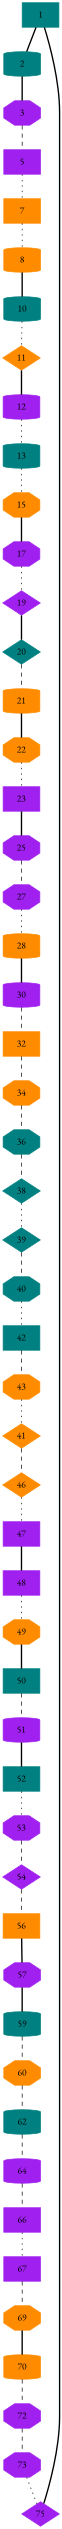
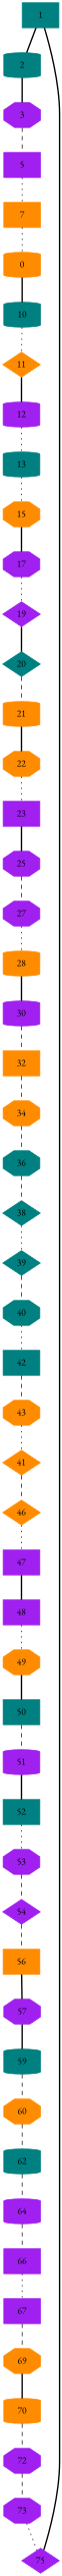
  graph {
    fontname="EB Garamond"
    node [color=purple fontname="EB Garamond" shape=octagon style=filled]
    edge [fontname="EB Garamond" style=dashed]
    1 [color=teal shape=box]
    2 [color=teal shape=cylinder]
    75 [shape=diamond]
    3 [super="+4"]
    5 [shape=box super="+6"]
    7 [color=darkorange shape=box]
-   8 [color=darkorange shape=cylinder super="+9"]
+   8 [color=darkorange shape=cylinder super="+9" label=0]
    10 [color=teal shape=cylinder]
    11 [color=darkorange shape=diamond]
    12 [shape=cylinder]
    13 [color=teal shape=cylinder super="+14"]
    15 [color=darkorange super="+16"]
    17 [super="+18"]
    19 [shape=diamond]
    20 [color=teal shape=diamond]
    21 [color=darkorange shape=cylinder]
    22 [color=darkorange]
    23 [shape=box super="+24"]
    25 [super="+26"]
    27
    28 [color=darkorange shape=cylinder super="+29"]
    30 [shape=cylinder super="+31"]
    32 [color=darkorange shape=box super="+33"]
    34 [color=darkorange super="+35"]
    36 [color=teal super="+37"]
    38 [color=teal shape=diamond]
    39 [color=teal shape=diamond]
    40 [color=teal super="+41"]
    42 [color=teal shape=box]
    43 [color=darkorange super="+44"]
    n31 [color=darkorange label=41 shape=diamond]
    46 [color=darkorange shape=diamond]
    47 [shape=box]
    48 [shape=box]
    49 [color=darkorange]
    50 [color=teal shape=box]
    51 [shape=cylinder]
    52 [color=teal shape=box]
    53
    54 [shape=diamond super="+55"]
    56 [color=darkorange shape=box]
    57 [super="+58"]
    59 [color=teal shape=cylinder]
    60 [color=darkorange super="+61"]
    62 [color=teal shape=cylinder super="+63"]
    64 [shape=cylinder super="+65"]
    66 [shape=box]
    67 [shape=box super="+68"]
    69 [color=darkorange]
    70 [color=darkorange shape=cylinder super="+71"]
    72
    73 [super="+74"]
    1 -- 2 [style=bold]
    1 -- 75 [style=bold]
    2 -- 3 [style=bold]
    3 -- 5
    5 -- 7 [style=dotted]
    7 -- 8 [style=dotted]
    8 -- 10 [style=bold]
    10 -- 11 [style=dotted]
    11 -- 12 [style=bold]
    12 -- 13 [style=dotted]
    13 -- 15 [style=dotted]
    15 -- 17 [style=bold]
    17 -- 19 [style=dotted]
    19 -- 20 [style=bold]
    20 -- 21
    21 -- 22 [style=bold]
    22 -- 23 [style=dotted]
    23 -- 25 [style=bold]
    25 -- 27
    27 -- 28 [style=dotted]
    28 -- 30 [style=bold]
    30 -- 32
    32 -- 34
    34 -- 36
    36 -- 38
    38 -- 39 [style=dotted]
    39 -- 40
    40 -- 42 [style=dotted]
    42 -- 43
    43 -- n31 [style=dotted]
    n31 -- 46
    46 -- 47 [style=dotted]
    47 -- 48 [style=bold]
    48 -- 49 [style=dotted]
    49 -- 50 [style=bold]
    50 -- 51
    51 -- 52 [style=bold]
    52 -- 53 [style=dotted]
    53 -- 54
    54 -- 56
    56 -- 57 [style=bold]
    57 -- 59 [style=bold]
    59 -- 60
    60 -- 62
    62 -- 64
    64 -- 66
    66 -- 67 [style=dotted]
    67 -- 69
    69 -- 70 [style=bold]
    70 -- 72
    72 -- 73
    73 -- 75 [style=dotted]
  }
